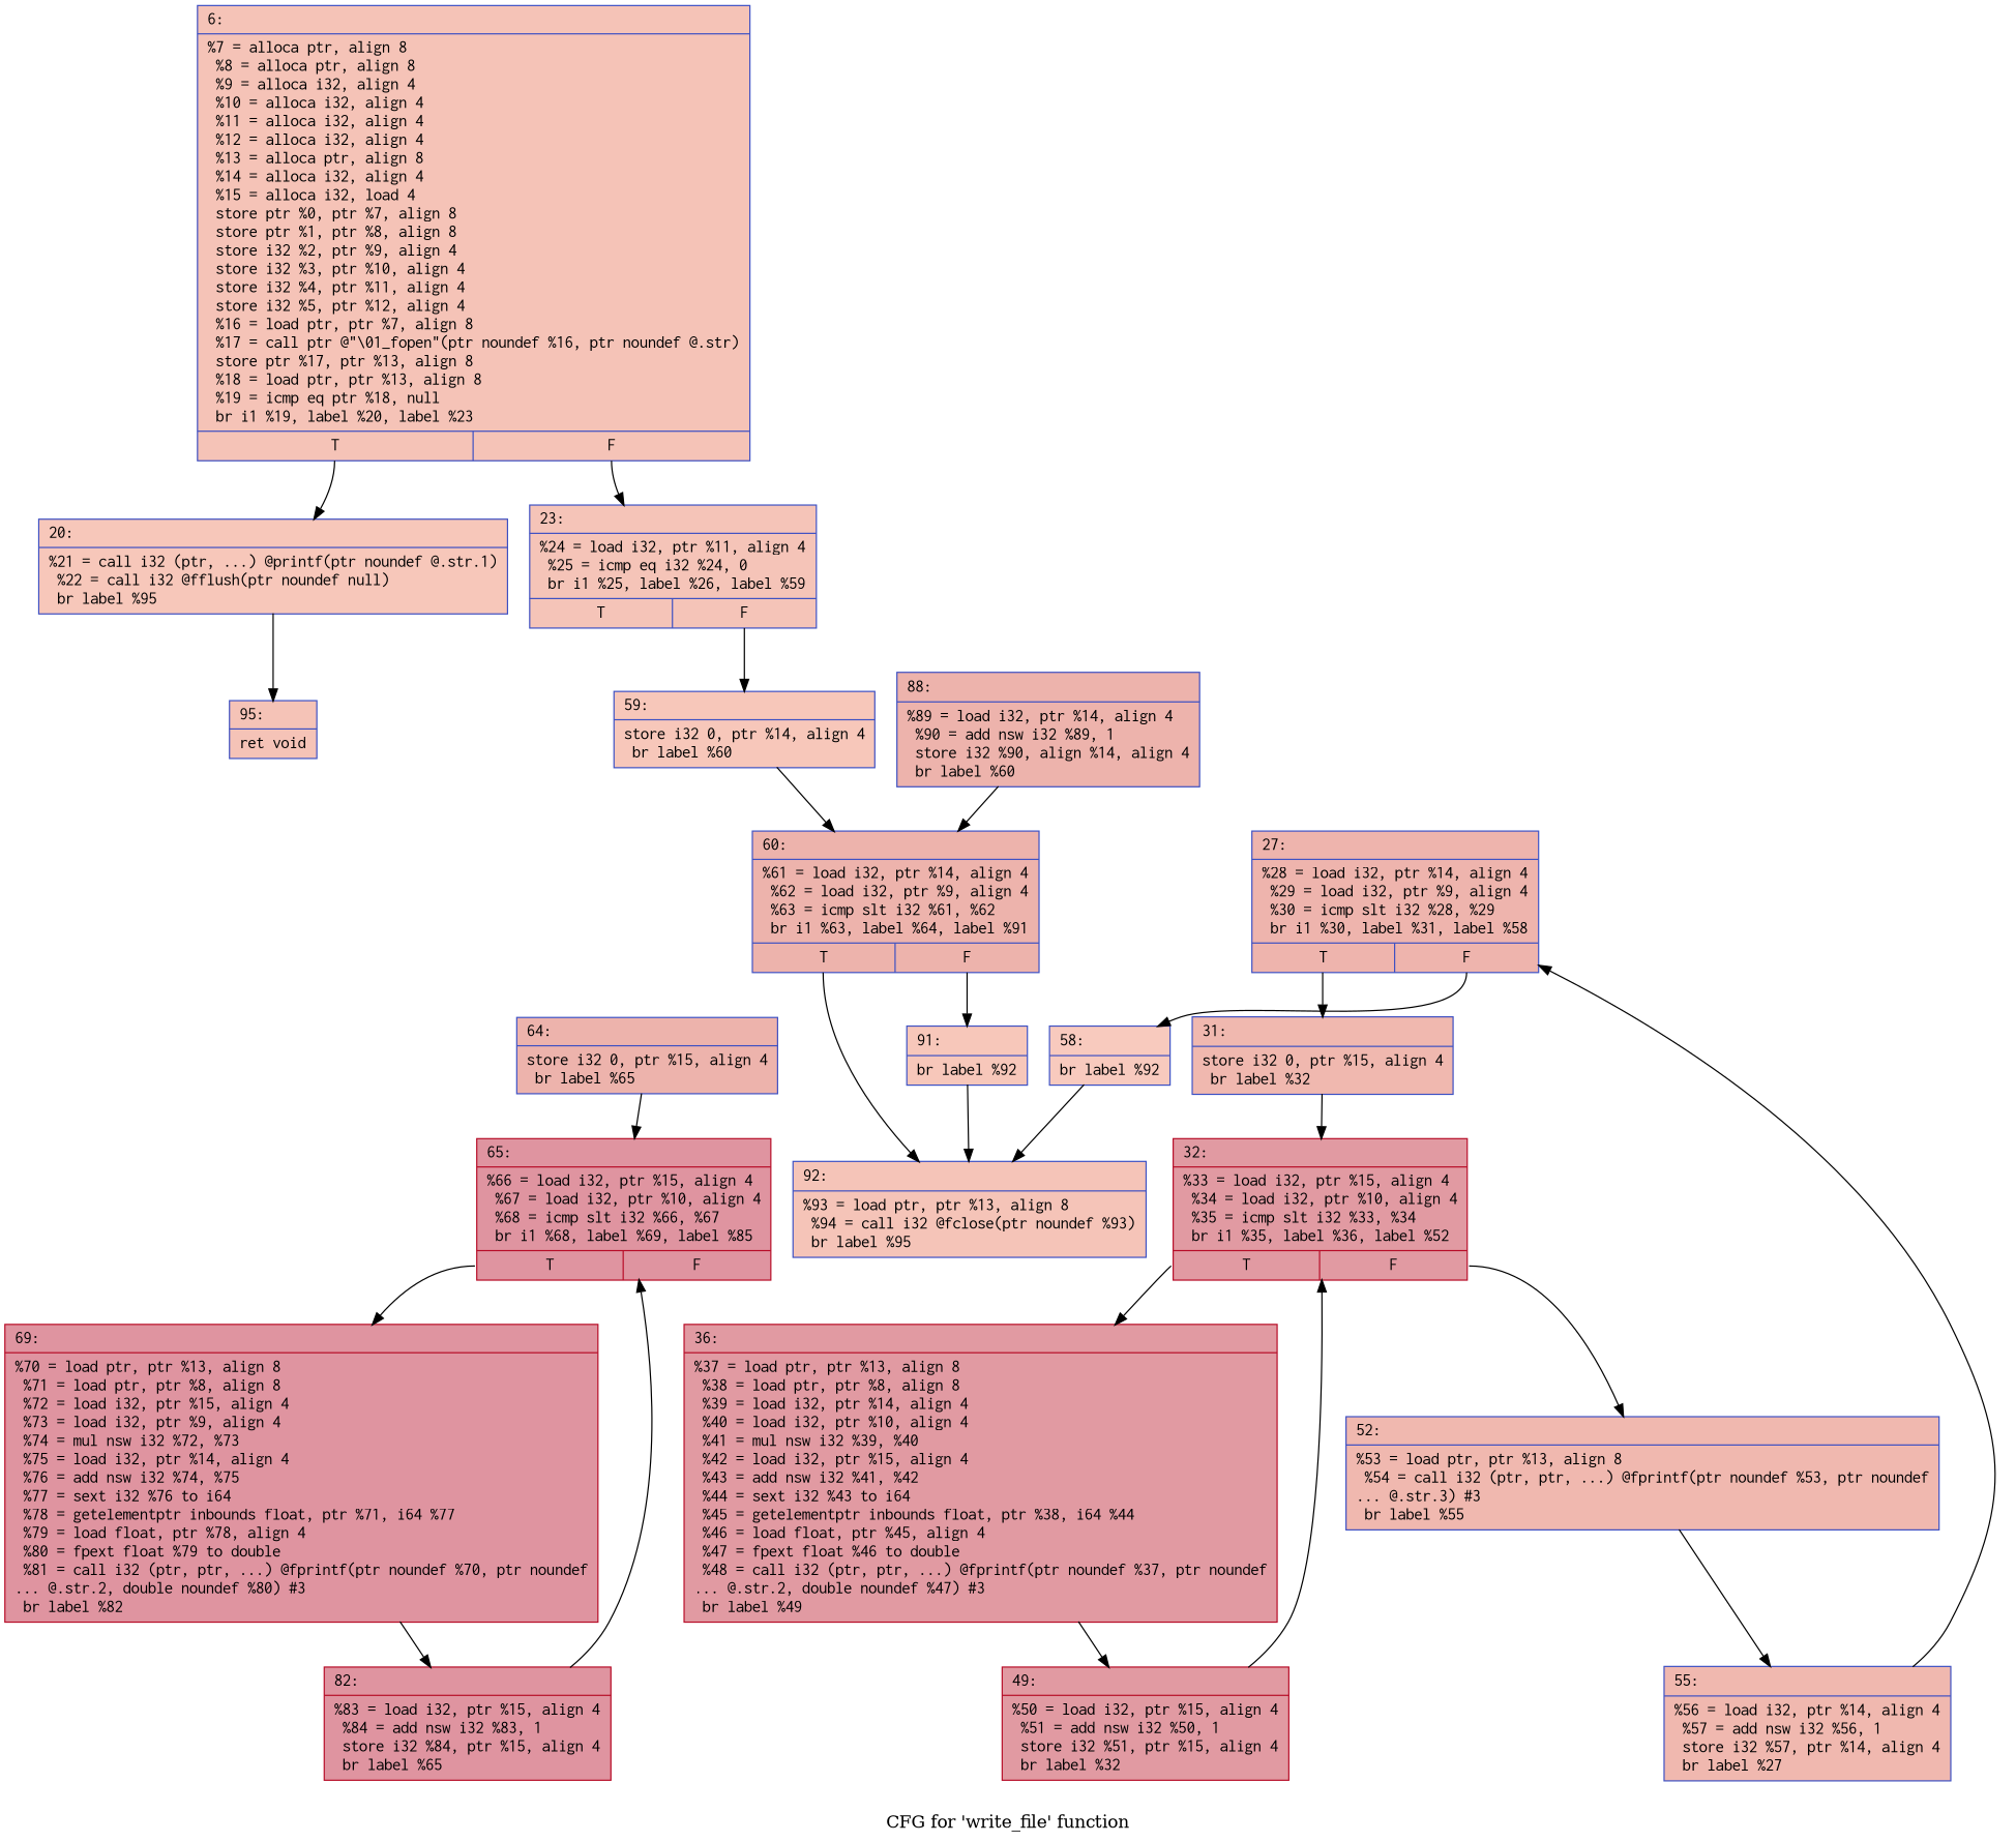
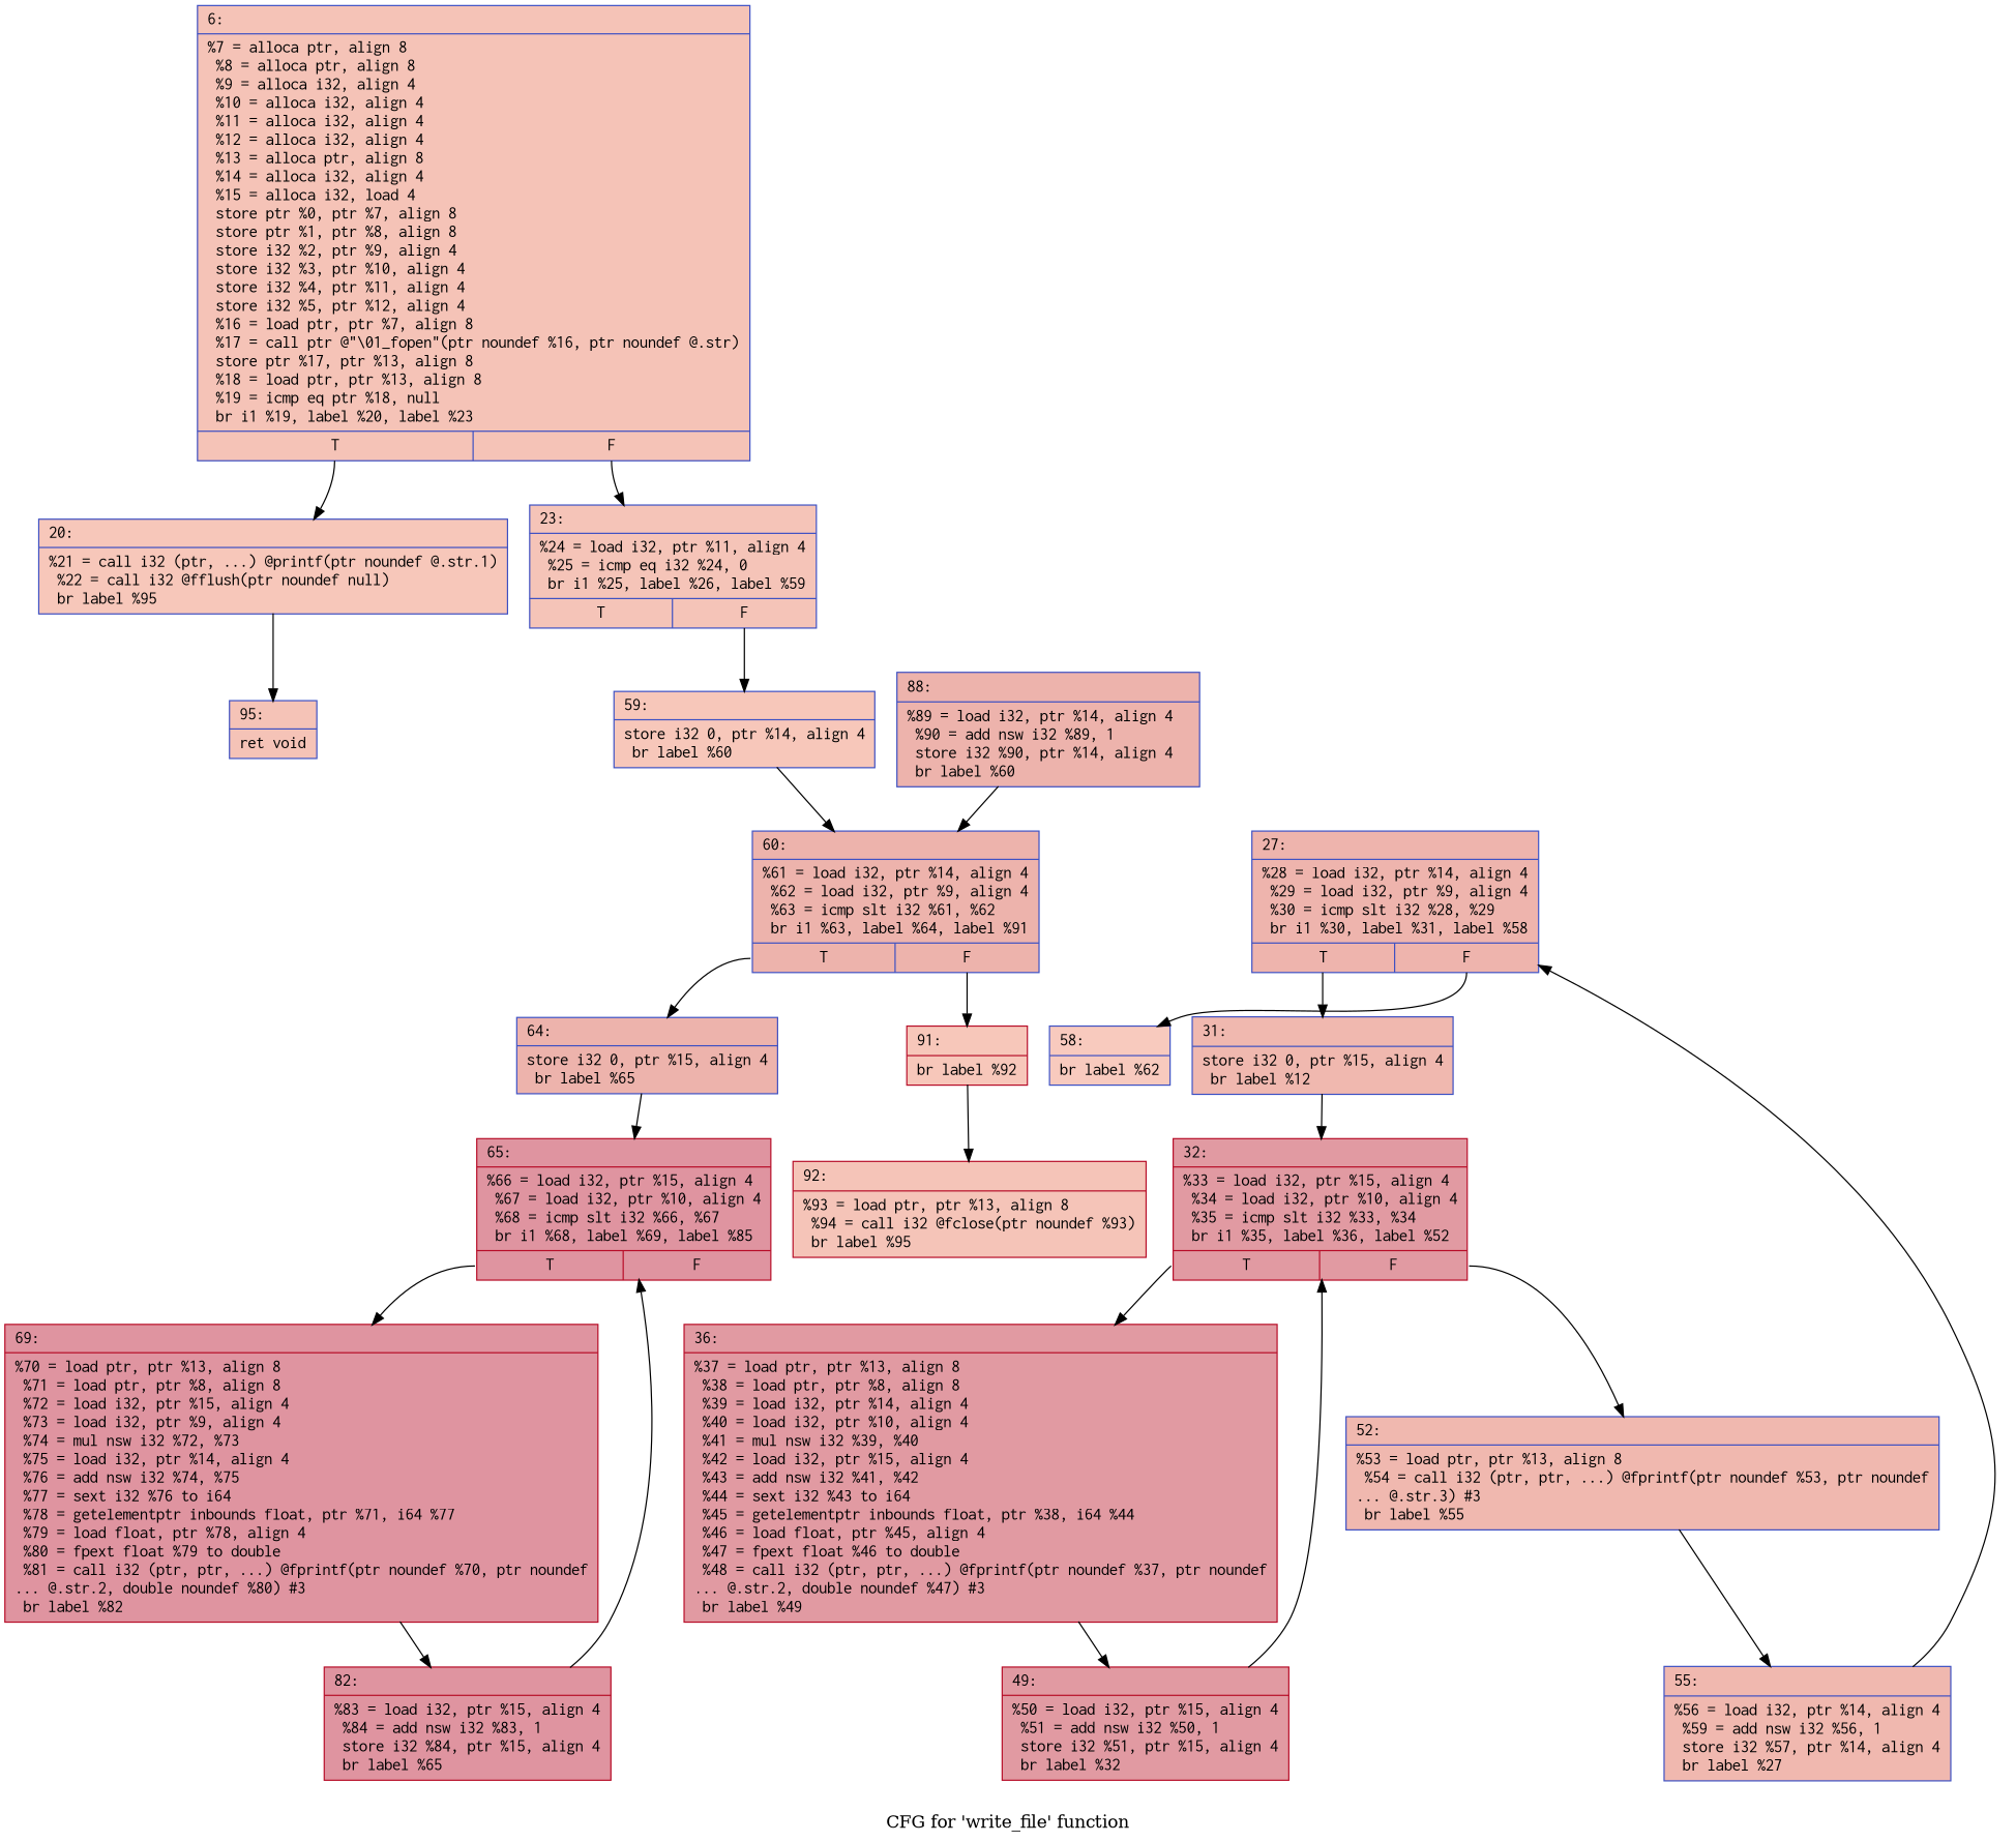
  digraph {
    label="CFG for 'write_file' function"
    node [color="#3d50c3ff" fillcolor="#ec7f6370" fontname=Courier shape=record style=filled]
    n1 [fillcolor="#e8765c70" label="{6:\l|  %7 = alloca ptr, align 8\l  %8 = alloca ptr, align 8\l  %9 = alloca i32, align 4\l  %10 = alloca i32, align 4\l  %11 = alloca i32, align 4\l  %12 = alloca i32, align 4\l  %13 = alloca ptr, align 8\l  %14 = alloca i32, align 4\l  %15 = alloca i32, load 4\l  store ptr %0, ptr %7, align 8\l  store ptr %1, ptr %8, align 8\l  store i32 %2, ptr %9, align 4\l  store i32 %3, ptr %10, align 4\l  store i32 %4, ptr %11, align 4\l  store i32 %5, ptr %12, align 4\l  %16 = load ptr, ptr %7, align 8\l  %17 = call ptr @\"\\01_fopen\"(ptr noundef %16, ptr noundef @.str)\l  store ptr %17, ptr %13, align 8\l  %18 = load ptr, ptr %13, align 8\l  %19 = icmp eq ptr %18, null\l  br i1 %19, label %20, label %23\l|{<s0>T|<s1>F}}"]
    n2 [label="{20:\l|  %21 = call i32 (ptr, ...) @printf(ptr noundef @.str.1)\l  %22 = call i32 @fflush(ptr noundef null)\l  br label %95\l}"]
    n3 [fillcolor="#e97a5f70" label="{23:\l|  %24 = load i32, ptr %11, align 4\l  %25 = icmp eq i32 %24, 0\l  br i1 %25, label %26, label %59\l|{<s0>T|<s1>F}}"]
    n4 [fillcolor="#e8765c70" label="{95:\l|  ret void\l}"]
    n5 [label="{59:\l|  store i32 0, ptr %14, align 4\l  br label %60\l}"]
    n6 [fillcolor="#d6524470" label="{60:\l|  %61 = load i32, ptr %14, align 4\l  %62 = load i32, ptr %9, align 4\l  %63 = icmp slt i32 %61, %62\l  br i1 %63, label %64, label %91\l|{<s0>T|<s1>F}}"]
    n7 [fillcolor="#d8564670" label="{27:\l|  %28 = load i32, ptr %14, align 4\l  %29 = load i32, ptr %9, align 4\l  %30 = icmp slt i32 %28, %29\l  br i1 %30, label %31, label %58\l|{<s0>T|<s1>F}}"]
-   n8 [fillcolor="#dc5d4a70" label="{31:\l|  store i32 0, ptr %15, align 4\l  br label %32\l}"]
-   n9 [fillcolor="#ef886b70" label="{58:\l|  br label %92\l}"]
+   n8 [fillcolor="#dc5d4a70" label="{31:\l|  store i32 0, ptr %15, align 4\l  br label %12\l}"]
+   n9 [fillcolor="#ef886b70" label="{58:\l|  br label %62\l}"]
    n10 [fillcolor="#d6524470" label="{64:\l|  store i32 0, ptr %15, align 4\l  br label %65\l}"]
-   n11 [label="{91:\l|  br label %92\l}"]
+   n11 [color="#b70d28ff" label="{91:\l|  br label %92\l}"]
    n12 [color="#b70d28ff" fillcolor="#bb1b2c70" label="{32:\l|  %33 = load i32, ptr %15, align 4\l  %34 = load i32, ptr %10, align 4\l  %35 = icmp slt i32 %33, %34\l  br i1 %35, label %36, label %52\l|{<s0>T|<s1>F}}"]
-   n13 [fillcolor="#e97a5f70" label="{92:\l|  %93 = load ptr, ptr %13, align 8\l  %94 = call i32 @fclose(ptr noundef %93)\l  br label %95\l}"]
+   n13 [color="#b70d28ff" fillcolor="#e97a5f70" label="{92:\l|  %93 = load ptr, ptr %13, align 8\l  %94 = call i32 @fclose(ptr noundef %93)\l  br label %95\l}"]
    n14 [color="#b70d28ff" fillcolor="#bb1b2c70" label="{36:\l|  %37 = load ptr, ptr %13, align 8\l  %38 = load ptr, ptr %8, align 8\l  %39 = load i32, ptr %14, align 4\l  %40 = load i32, ptr %10, align 4\l  %41 = mul nsw i32 %39, %40\l  %42 = load i32, ptr %15, align 4\l  %43 = add nsw i32 %41, %42\l  %44 = sext i32 %43 to i64\l  %45 = getelementptr inbounds float, ptr %38, i64 %44\l  %46 = load float, ptr %45, align 4\l  %47 = fpext float %46 to double\l  %48 = call i32 (ptr, ptr, ...) @fprintf(ptr noundef %37, ptr noundef\l... @.str.2, double noundef %47) #3\l  br label %49\l}"]
    n15 [fillcolor="#dc5d4a70" label="{52:\l|  %53 = load ptr, ptr %13, align 8\l  %54 = call i32 (ptr, ptr, ...) @fprintf(ptr noundef %53, ptr noundef\l... @.str.3) #3\l  br label %55\l}"]
    n16 [color="#b70d28ff" fillcolor="#bb1b2c70" label="{49:\l|  %50 = load i32, ptr %15, align 4\l  %51 = add nsw i32 %50, 1\l  store i32 %51, ptr %15, align 4\l  br label %32\l}"]
-   n17 [fillcolor="#dc5d4a70" label="{55:\l|  %56 = load i32, ptr %14, align 4\l  %57 = add nsw i32 %56, 1\l  store i32 %57, ptr %14, align 4\l  br label %27\l}"]
+   n17 [fillcolor="#dc5d4a70" label="{55:\l|  %56 = load i32, ptr %14, align 4\l  %59 = add nsw i32 %56, 1\l  store i32 %57, ptr %14, align 4\l  br label %27\l}"]
    n18 [color="#b70d28ff" fillcolor="#b70d2870" label="{65:\l|  %66 = load i32, ptr %15, align 4\l  %67 = load i32, ptr %10, align 4\l  %68 = icmp slt i32 %66, %67\l  br i1 %68, label %69, label %85\l|{<s0>T|<s1>F}}"]
    n19 [color="#b70d28ff" fillcolor="#b70d2870" label="{69:\l|  %70 = load ptr, ptr %13, align 8\l  %71 = load ptr, ptr %8, align 8\l  %72 = load i32, ptr %15, align 4\l  %73 = load i32, ptr %9, align 4\l  %74 = mul nsw i32 %72, %73\l  %75 = load i32, ptr %14, align 4\l  %76 = add nsw i32 %74, %75\l  %77 = sext i32 %76 to i64\l  %78 = getelementptr inbounds float, ptr %71, i64 %77\l  %79 = load float, ptr %78, align 4\l  %80 = fpext float %79 to double\l  %81 = call i32 (ptr, ptr, ...) @fprintf(ptr noundef %70, ptr noundef\l... @.str.2, double noundef %80) #3\l  br label %82\l}"]
    n20 [color="#b70d28ff" fillcolor="#b70d2870" label="{82:\l|  %83 = load i32, ptr %15, align 4\l  %84 = add nsw i32 %83, 1\l  store i32 %84, ptr %15, align 4\l  br label %65\l}"]
-   n21 [fillcolor="#d6524470" label="{88:\l|  %89 = load i32, ptr %14, align 4\l  %90 = add nsw i32 %89, 1\l  store i32 %90, align %14, align 4\l  br label %60\l}"]
+   n21 [fillcolor="#d6524470" label="{88:\l|  %89 = load i32, ptr %14, align 4\l  %90 = add nsw i32 %89, 1\l  store i32 %90, ptr %14, align 4\l  br label %60\l}"]
    n1 -> n2 [tailport=s0]
    n1 -> n3 [tailport=s1]
    n2 -> n4
    n3 -> n5 [tailport=s1]
    n5 -> n6
-   n6 -> n13 [tailport=s0]
+   n6 -> n10 [tailport=s0]
    n6 -> n11 [tailport=s1]
    n7 -> n8 [tailport=s0]
    n7 -> n9 [tailport=s1]
    n8 -> n12
-   n9 -> n13
    n10 -> n18
    n11 -> n13
    n12 -> n14 [tailport=s0]
    n12 -> n15 [tailport=s1]
    n14 -> n16
    n15 -> n17
    n16 -> n12
    n17 -> n7
    n18 -> n19 [tailport=s0]
    n19 -> n20
    n20 -> n18
    n21 -> n6
  }
